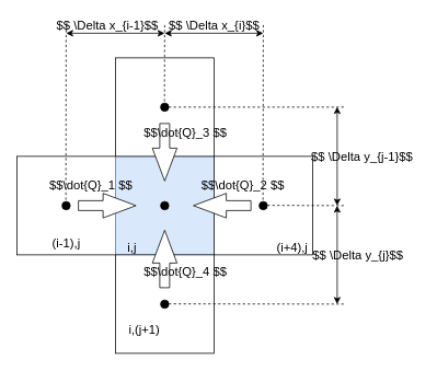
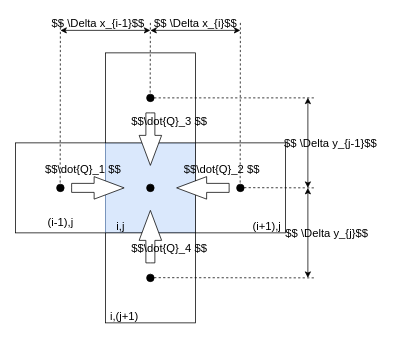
  <mxCell id="0" />
  <mxCell id="1" parent="0" />
  <mxCell id="2" value="" style="whiteSpace=wrap;html=1;aspect=fixed;fontSize=15;" parent="1" vertex="1"><mxGeometry x="20" y="190" width="120" height="120" as="geometry" /></mxCell>
  <mxCell id="3" value="" style="whiteSpace=wrap;html=1;aspect=fixed;fillColor=#dae8fc;strokeColor=#6c8ebf;fontSize=15;" parent="1" vertex="1"><mxGeometry x="140" y="190" width="120" height="120" as="geometry" /></mxCell>
  <mxCell id="4" value="" style="whiteSpace=wrap;html=1;aspect=fixed;fontSize=15;" parent="1" vertex="1"><mxGeometry x="140" y="70" width="120" height="120" as="geometry" /></mxCell>
  <mxCell id="5" value="" style="whiteSpace=wrap;html=1;aspect=fixed;fontSize=15;" parent="1" vertex="1"><mxGeometry x="140" y="310" width="120" height="120" as="geometry" /></mxCell>
  <mxCell id="6" value="" style="whiteSpace=wrap;html=1;aspect=fixed;fontSize=15;" parent="1" vertex="1"><mxGeometry x="260" y="190" width="120" height="120" as="geometry" /></mxCell>
  <mxCell id="7" value="" style="ellipse;whiteSpace=wrap;html=1;aspect=fixed;fillColor=#000000;fontSize=15;" parent="1" vertex="1"><mxGeometry x="195" y="245" width="10" height="10" as="geometry" /></mxCell>
  <mxCell id="8" value="" style="ellipse;whiteSpace=wrap;html=1;aspect=fixed;fillColor=#000000;fontSize=15;" parent="1" vertex="1"><mxGeometry x="75" y="245" width="10" height="10" as="geometry" /></mxCell>
  <mxCell id="9" value="" style="ellipse;whiteSpace=wrap;html=1;aspect=fixed;fillColor=#000000;fontSize=15;" parent="1" vertex="1"><mxGeometry x="195" y="365" width="10" height="10" as="geometry" /></mxCell>
  <mxCell id="10" value="" style="ellipse;whiteSpace=wrap;html=1;aspect=fixed;fillColor=#000000;fontSize=15;" parent="1" vertex="1"><mxGeometry x="315" y="245" width="10" height="10" as="geometry" /></mxCell>
  <mxCell id="11" value="" style="ellipse;whiteSpace=wrap;html=1;aspect=fixed;fillColor=#000000;fontSize=15;" parent="1" vertex="1"><mxGeometry x="195" y="125" width="10" height="10" as="geometry" /></mxCell>
  <mxCell id="12" value="" style="html=1;shadow=0;dashed=0;align=center;verticalAlign=middle;shape=mxgraph.arrows2.arrow;dy=0.6;dx=40;notch=0;rotation=0;fontSize=15;" parent="1" vertex="1"><mxGeometry x="95" y="235" width="70" height="30" as="geometry" /></mxCell>
  <mxCell id="13" value="" style="html=1;shadow=0;dashed=0;align=center;verticalAlign=middle;shape=mxgraph.arrows2.arrow;dy=0.6;dx=40;notch=0;rotation=90;fontSize=15;" parent="1" vertex="1"><mxGeometry x="165" y="170" width="70" height="30" as="geometry" /></mxCell>
  <mxCell id="14" value="" style="html=1;shadow=0;dashed=0;align=center;verticalAlign=middle;shape=mxgraph.arrows2.arrow;dy=0.6;dx=40;notch=0;rotation=-180;fontSize=15;" parent="1" vertex="1"><mxGeometry x="235" y="235" width="70" height="30" as="geometry" /></mxCell>
  <mxCell id="15" value="" style="html=1;shadow=0;dashed=0;align=center;verticalAlign=middle;shape=mxgraph.arrows2.arrow;dy=0.6;dx=40;notch=0;rotation=-90;fontSize=15;" parent="1" vertex="1"><mxGeometry x="165" y="300" width="70" height="30" as="geometry" /></mxCell>
  <mxCell id="16" value="(i-1),j" style="text;html=1;align=center;verticalAlign=middle;resizable=0;points=[];autosize=1;strokeColor=none;fillColor=none;fontSize=15;" parent="1" vertex="1"><mxGeometry x="55" y="285" width="50" height="20" as="geometry" /></mxCell>
- <mxCell id="17" value="(i+4),j" style="text;html=1;align=center;verticalAlign=middle;resizable=0;points=[];autosize=1;strokeColor=none;fillColor=none;fontSize=15;" parent="1" vertex="1"><mxGeometry x="330" y="290" width="50" height="20" as="geometry" /></mxCell>
- <mxCell id="18" value="i,(j+1)" style="text;html=1;align=center;verticalAlign=middle;resizable=0;points=[];autosize=1;strokeColor=none;fillColor=none;fontSize=15;" parent="1" vertex="1"><mxGeometry x="150" y="390" width="50" height="20" as="geometry" /></mxCell>
+ <mxCell id="17" value="(i+1),j" style="text;html=1;align=center;verticalAlign=middle;resizable=0;points=[];autosize=1;strokeColor=none;fillColor=none;fontSize=15;" parent="1" vertex="1"><mxGeometry x="330" y="290" width="50" height="20" as="geometry" /></mxCell>
+ <mxCell id="18" value="i,(j+1)" style="text;html=1;align=center;verticalAlign=middle;resizable=0;points=[];autosize=1;strokeColor=none;fillColor=none;fontSize=15;" parent="1" vertex="1"><mxGeometry x="140" y="410" width="50" height="20" as="geometry" /></mxCell>
  <mxCell id="19" value="" style="endArrow=none;dashed=1;html=1;rounded=0;exitX=1;exitY=0.5;exitDx=0;exitDy=0;fontSize=15;" parent="1" source="11" edge="1"><mxGeometry width="50" height="50" relative="1" as="geometry"><mxPoint x="220" y="129.71" as="sourcePoint" /><mxPoint x="420" y="130" as="targetPoint" /></mxGeometry></mxCell>
  <mxCell id="20" value="" style="endArrow=none;dashed=1;html=1;rounded=0;exitX=1;exitY=0.5;exitDx=0;exitDy=0;fontSize=15;" parent="1" edge="1"><mxGeometry width="50" height="50" relative="1" as="geometry"><mxPoint x="205" y="369.71" as="sourcePoint" /><mxPoint x="420" y="370" as="targetPoint" /></mxGeometry></mxCell>
  <mxCell id="21" value="" style="endArrow=none;dashed=1;html=1;rounded=0;exitX=1;exitY=0.5;exitDx=0;exitDy=0;fontSize=15;" parent="1" edge="1"><mxGeometry width="50" height="50" relative="1" as="geometry"><mxPoint x="325" y="249.71" as="sourcePoint" /><mxPoint x="420" y="250" as="targetPoint" /></mxGeometry></mxCell>
  <mxCell id="22" value="" style="endArrow=none;dashed=1;html=1;rounded=0;fontSize=15;" parent="1" edge="1"><mxGeometry width="50" height="50" relative="1" as="geometry"><mxPoint x="80" y="30" as="sourcePoint" /><mxPoint x="79.71" y="245" as="targetPoint" /></mxGeometry></mxCell>
  <mxCell id="23" value="" style="endArrow=none;dashed=1;html=1;rounded=0;fontSize=15;" parent="1" edge="1"><mxGeometry width="50" height="50" relative="1" as="geometry"><mxPoint x="320" y="30" as="sourcePoint" /><mxPoint x="319.71" y="245" as="targetPoint" /></mxGeometry></mxCell>
  <mxCell id="24" value="" style="endArrow=none;dashed=1;html=1;rounded=0;fontSize=15;" parent="1" edge="1"><mxGeometry width="50" height="50" relative="1" as="geometry"><mxPoint x="200" y="30" as="sourcePoint" /><mxPoint x="199.71" y="125" as="targetPoint" /></mxGeometry></mxCell>
  <mxCell id="25" value="" style="endArrow=classic;startArrow=classic;html=1;rounded=0;fontSize=15;" parent="1" edge="1"><mxGeometry width="50" height="50" relative="1" as="geometry"><mxPoint x="80" y="40" as="sourcePoint" /><mxPoint x="200" y="40" as="targetPoint" /></mxGeometry></mxCell>
  <mxCell id="26" value="" style="endArrow=classic;startArrow=classic;html=1;rounded=0;fontSize=15;" parent="1" edge="1"><mxGeometry width="50" height="50" relative="1" as="geometry"><mxPoint x="200" y="40" as="sourcePoint" /><mxPoint x="320" y="40" as="targetPoint" /></mxGeometry></mxCell>
  <mxCell id="27" value="" style="endArrow=classic;startArrow=classic;html=1;rounded=0;fontSize=15;" parent="1" edge="1"><mxGeometry width="50" height="50" relative="1" as="geometry"><mxPoint x="410" y="129.71" as="sourcePoint" /><mxPoint x="410" y="250" as="targetPoint" /></mxGeometry></mxCell>
  <mxCell id="28" value="" style="endArrow=classic;startArrow=classic;html=1;rounded=0;fontSize=15;" parent="1" edge="1"><mxGeometry width="50" height="50" relative="1" as="geometry"><mxPoint x="410" y="250" as="sourcePoint" /><mxPoint x="410" y="370" as="targetPoint" /></mxGeometry></mxCell>
  <mxCell id="29" value="i,j" style="text;html=1;align=center;verticalAlign=middle;resizable=0;points=[];autosize=1;strokeColor=none;fillColor=none;fontSize=15;" parent="1" vertex="1"><mxGeometry x="145" y="290" width="30" height="20" as="geometry" /></mxCell>
  <mxCell id="30" value="$$\dot{Q}_1 $$" style="text;html=1;align=center;verticalAlign=middle;resizable=0;points=[];autosize=1;strokeColor=none;fillColor=none;fontSize=15;" parent="1" vertex="1"><mxGeometry x="50" y="215" width="120" height="20" as="geometry" /></mxCell>
  <mxCell id="31" value="$$\dot{Q}_2 $$" style="text;html=1;align=center;verticalAlign=middle;resizable=0;points=[];autosize=1;strokeColor=none;fillColor=none;fontSize=15;" parent="1" vertex="1"><mxGeometry x="235" y="215" width="120" height="20" as="geometry" /></mxCell>
  <mxCell id="32" value="$$\dot{Q}_3 $$" style="text;html=1;align=center;verticalAlign=middle;resizable=0;points=[];autosize=1;strokeColor=none;fillColor=none;fontSize=15;" parent="1" vertex="1"><mxGeometry x="165" y="150" width="120" height="20" as="geometry" /></mxCell>
  <mxCell id="33" value="$$\dot{Q}_4&amp;nbsp;$$" style="text;html=1;align=center;verticalAlign=middle;resizable=0;points=[];autosize=1;strokeColor=none;fillColor=none;fontSize=15;" parent="1" vertex="1"><mxGeometry x="165" y="320" width="120" height="20" as="geometry" /></mxCell>
  <mxCell id="34" value="$$ \Delta x_{i-1}$$" style="text;html=1;align=center;verticalAlign=middle;resizable=0;points=[];autosize=1;strokeColor=none;fillColor=none;fontSize=15;" parent="1" vertex="1"><mxGeometry x="60" y="20" width="140" height="20" as="geometry" /></mxCell>
  <mxCell id="35" value="$$ \Delta x_{i}$$" style="text;html=1;align=center;verticalAlign=middle;resizable=0;points=[];autosize=1;strokeColor=none;fillColor=none;fontSize=15;" parent="1" vertex="1"><mxGeometry x="195" y="20" width="130" height="20" as="geometry" /></mxCell>
  <mxCell id="36" value="$$ \Delta y_{j-1}$$" style="text;html=1;align=center;verticalAlign=middle;resizable=0;points=[];autosize=1;strokeColor=none;fillColor=none;fontSize=15;" parent="1" vertex="1"><mxGeometry x="370" y="180" width="140" height="20" as="geometry" /></mxCell>
  <mxCell id="37" value="$$ \Delta y_{j}$$" style="text;html=1;align=center;verticalAlign=middle;resizable=0;points=[];autosize=1;strokeColor=none;fillColor=none;fontSize=15;" parent="1" vertex="1"><mxGeometry x="370" y="300" width="130" height="20" as="geometry" /></mxCell>
